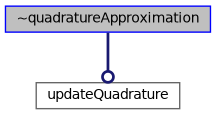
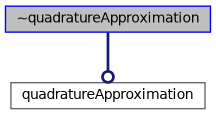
  digraph {
    rankdir=TB
    fontname="DejaVu Sans"
    node [fontname="DejaVu Sans" fontsize=10 shape=record]
    n1 [color=blue fillcolor=grey75 fontcolor=black height=0.2 label="~quadratureApproximation" style=filled width=0.4]
-   n2 [color=gray40 height=0.2 label=updateQuadrature width=0.4]
+   n2 [color=gray40 height=0.2 label=quadratureApproximation width=0.4]
    n1 -> n2 [color=midnightblue fontname="DejaVu Sans" fontsize=10 labelfontname=Helvetica labelfontsize=10 style=bold arrowhead=odot]
  }
